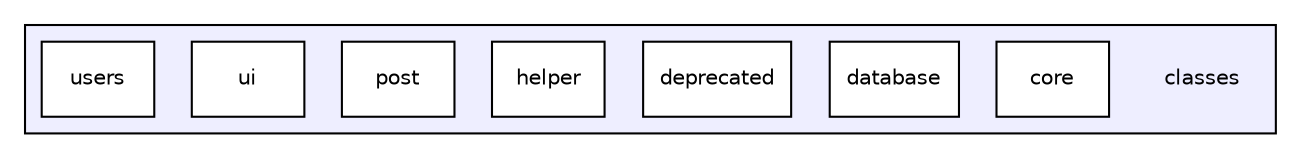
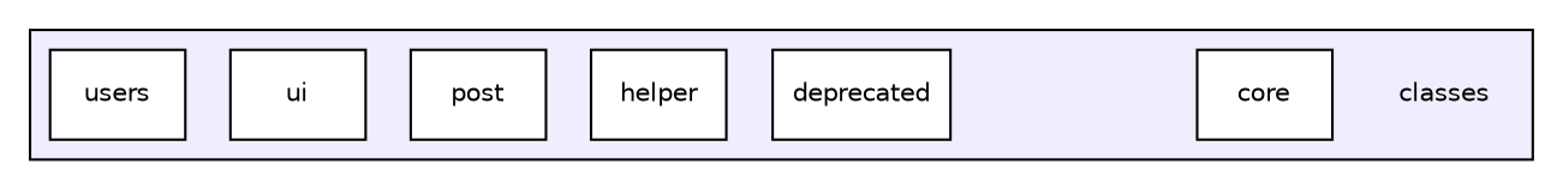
  digraph {
    compound=true
    node [fontname=Helvetica fontsize=10 shape=box color=black fillcolor=white style=filled]
    n1 [label=classes shape=plaintext color="" fillcolor="" style=""]
    n2 [label=core]
-   n3 [label=database]
    n4 [label=deprecated]
    n5 [label=helper]
    n6 [label=post]
    n7 [label=ui]
    n8 [label=users]
    subgraph cluster_1 {
      bgcolor="#eeeeff"
      pencolor=black
      n1
      n2
-     n3
      n4
      n5
      n6
      n7
      n8
    }
  }
